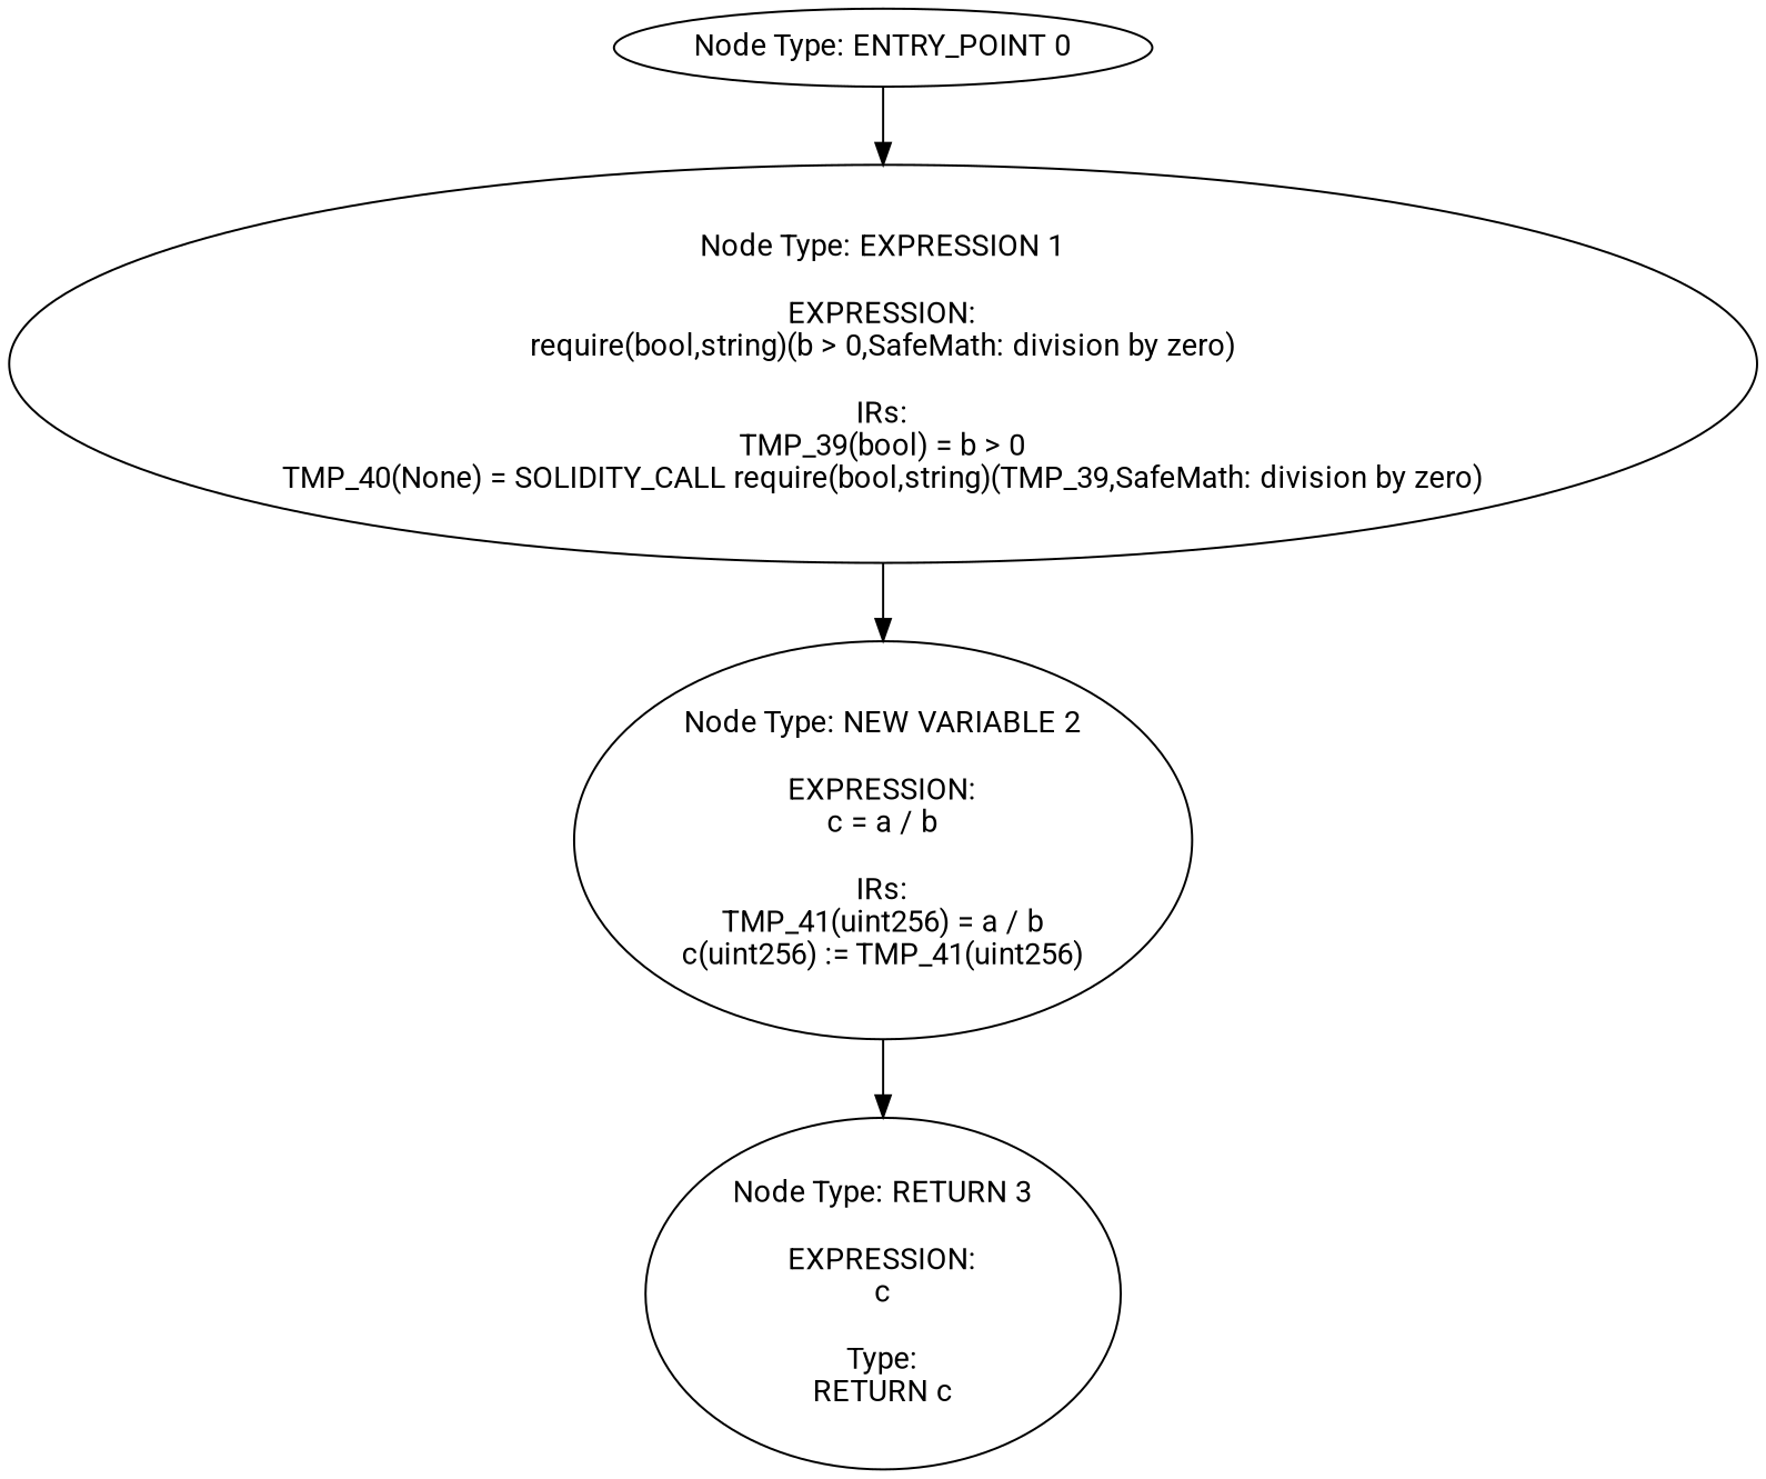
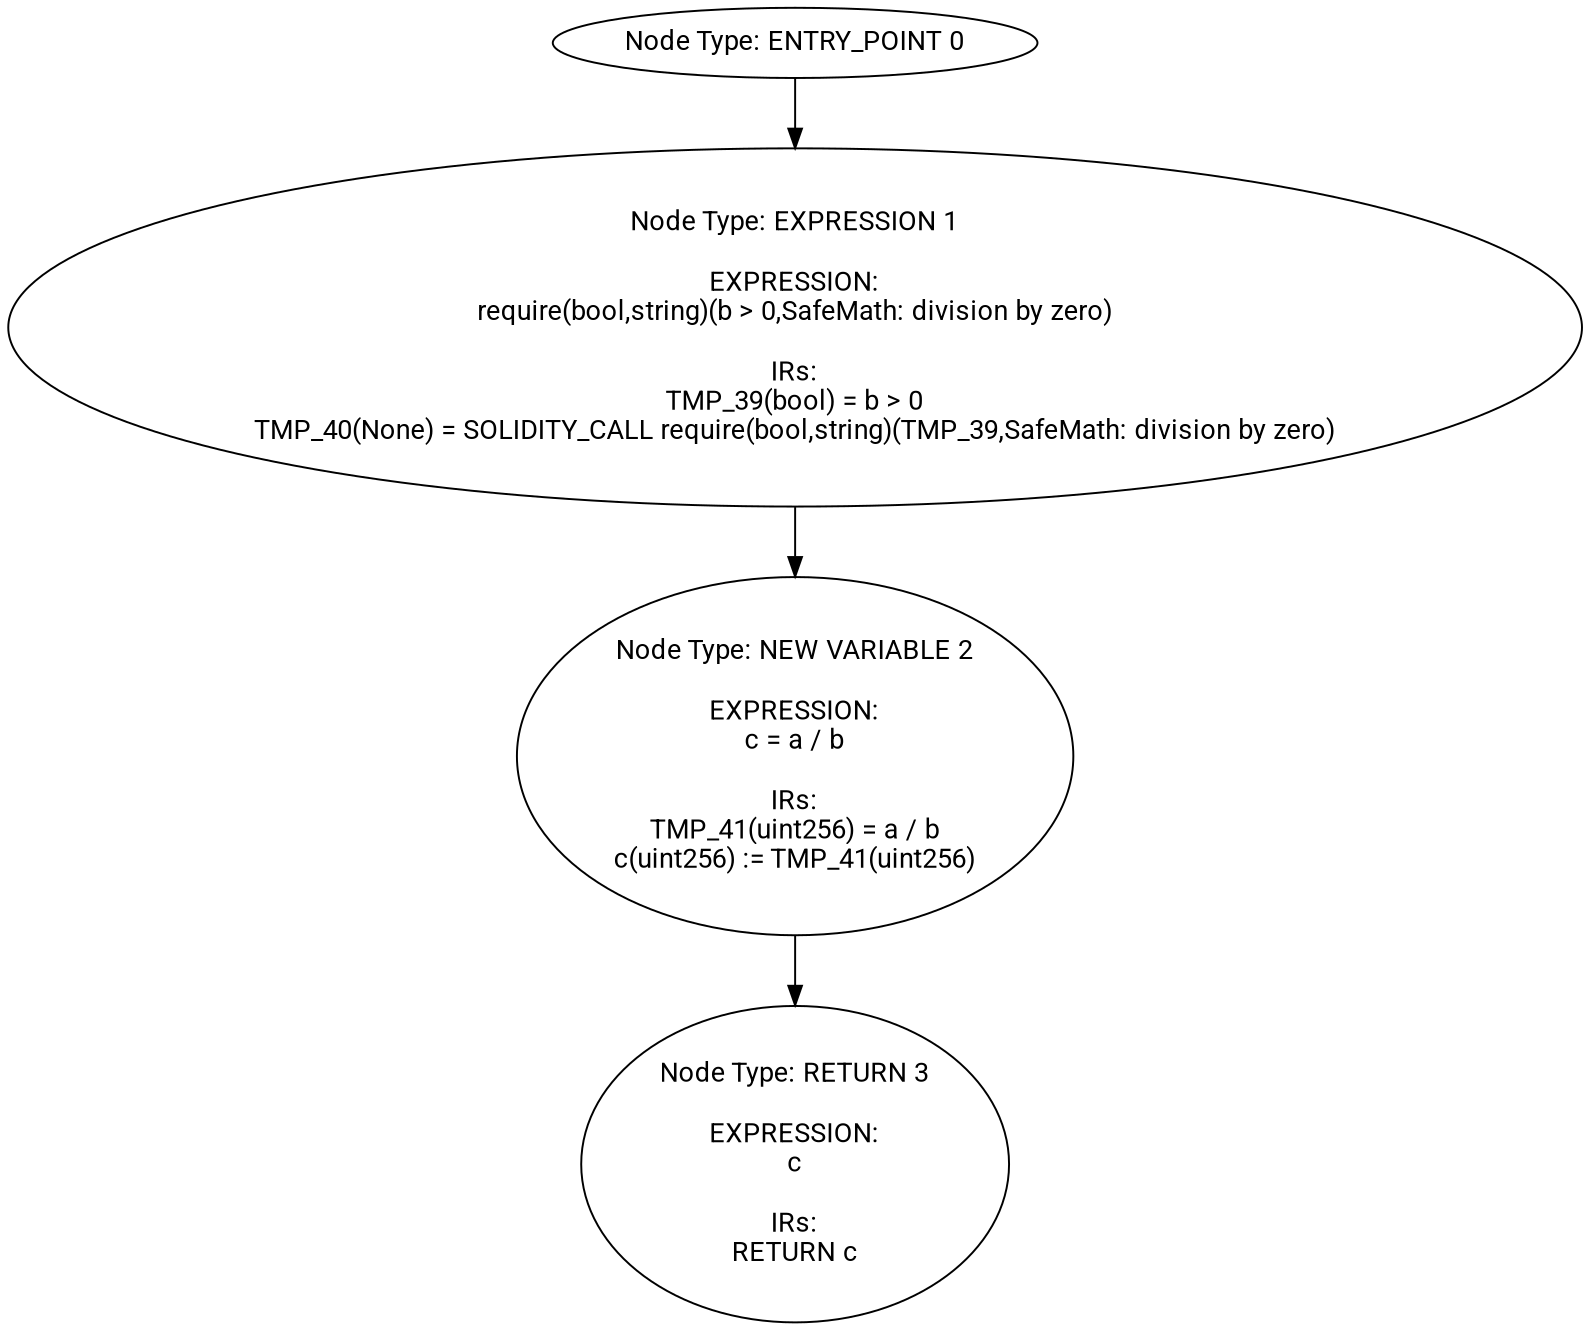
  digraph {
    fontname=Roboto
    node [fontname=Roboto]
    edge [fontname=Roboto]
    n1 [label="Node Type: ENTRY_POINT 0\n"]
    n2 [label="Node Type: EXPRESSION 1\n\nEXPRESSION:\nrequire(bool,string)(b > 0,SafeMath: division by zero)\n\nIRs:\nTMP_39(bool) = b > 0\nTMP_40(None) = SOLIDITY_CALL require(bool,string)(TMP_39,SafeMath: division by zero)"]
    n3 [label="Node Type: NEW VARIABLE 2\n\nEXPRESSION:\nc = a / b\n\nIRs:\nTMP_41(uint256) = a / b\nc(uint256) := TMP_41(uint256)"]
-   n4 [label="Node Type: RETURN 3\n\nEXPRESSION:\nc\n\nType:\nRETURN c"]
+   n4 [label="Node Type: RETURN 3\n\nEXPRESSION:\nc\n\nIRs:\nRETURN c"]
    n1 -> n2
    n2 -> n3
    n3 -> n4
  }
